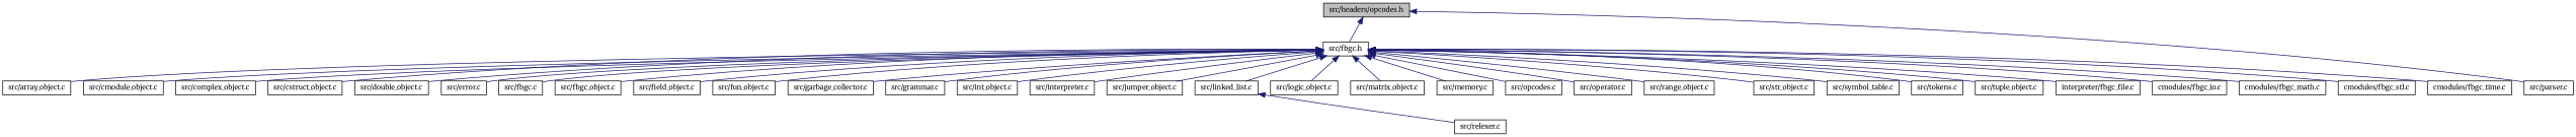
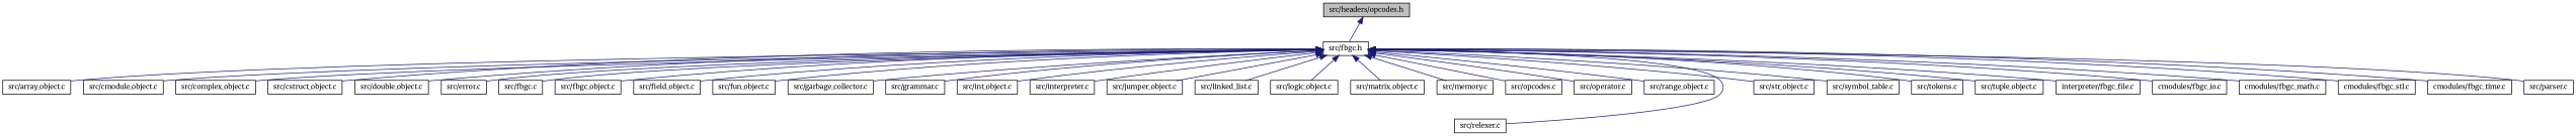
  digraph {
    fontname=Merriweather
    node [color=black fillcolor=white fontname=Merriweather fontsize=10 shape=record style=filled]
    edge [color=midnightblue dir=back fontname=Merriweather fontsize=10 labelfontname=Helvetica labelfontsize=10 style=solid]
    n1 [fillcolor=grey75 fontcolor=black height=0.2 label="src/headers/opcodes.h" width=0.4]
    n2 [height=0.2 label="src/fbgc.h" width=0.4]
    n3 [height=0.2 label="src/array_object.c" width=0.4]
    n4 [height=0.2 label="src/cmodule_object.c" width=0.4]
    n5 [height=0.2 label="src/complex_object.c" width=0.4]
    n6 [height=0.2 label="src/cstruct_object.c" width=0.4]
    n7 [height=0.2 label="src/double_object.c" width=0.4]
    n8 [height=0.2 label="src/error.c" width=0.4]
    n9 [height=0.2 label="src/fbgc.c" width=0.4]
    n10 [height=0.2 label="src/fbgc_object.c" width=0.4]
    n11 [height=0.2 label="src/field_object.c" width=0.4]
    n12 [height=0.2 label="src/fun_object.c" width=0.4]
    n13 [height=0.2 label="src/garbage_collector.c" width=0.4]
    n14 [height=0.2 label="src/grammar.c" width=0.4]
    n15 [height=0.2 label="src/int_object.c" width=0.4]
    n16 [height=0.2 label="src/interpreter.c" width=0.4]
    n17 [height=0.2 label="src/jumper_object.c" width=0.4]
    n18 [height=0.2 label="src/linked_list.c" width=0.4]
    n19 [height=0.2 label="src/logic_object.c" width=0.4]
    n20 [height=0.2 label="src/matrix_object.c" width=0.4]
    n21 [height=0.2 label="src/memory.c" width=0.4]
    n22 [height=0.2 label="src/opcodes.c" width=0.4]
    n23 [height=0.2 label="src/operator.c" width=0.4]
    n24 [height=0.2 label="src/parser.c" width=0.4]
    n25 [height=0.2 label="src/range_object.c" width=0.4]
    n26 [height=0.2 label="src/relexer.c" width=0.4]
    n27 [height=0.2 label="src/str_object.c" width=0.4]
    n28 [height=0.2 label="src/symbol_table.c" width=0.4]
    n29 [height=0.2 label="src/tokens.c" width=0.4]
    n30 [height=0.2 label="src/tuple_object.c" width=0.4]
    n31 [height=0.2 label="interpreter/fbgc_file.c" width=0.4]
    n32 [height=0.2 label="cmodules/fbgc_io.c" width=0.4]
    n33 [height=0.2 label="cmodules/fbgc_math.c" width=0.4]
    n34 [height=0.2 label="cmodules/fbgc_stl.c" width=0.4]
    n35 [height=0.2 label="cmodules/fbgc_time.c" width=0.4]
    n1 -> n2
    n2 -> n3
    n2 -> n4
    n2 -> n5
    n2 -> n6
    n2 -> n7
    n2 -> n8
    n2 -> n9
    n2 -> n10
    n2 -> n11
    n2 -> n12
    n2 -> n13
    n2 -> n14
    n2 -> n15
    n2 -> n16
    n2 -> n17
    n2 -> n18
    n2 -> n19
    n2 -> n20
    n2 -> n21
    n2 -> n22
    n2 -> n23
-   n1 -> n24
+   n2 -> n24
    n2 -> n25
-   n18 -> n26
+   n2 -> n26
    n2 -> n27
    n2 -> n28
    n2 -> n29
    n2 -> n30
    n2 -> n31
    n2 -> n32
    n2 -> n33
    n2 -> n34
    n2 -> n35
  }
